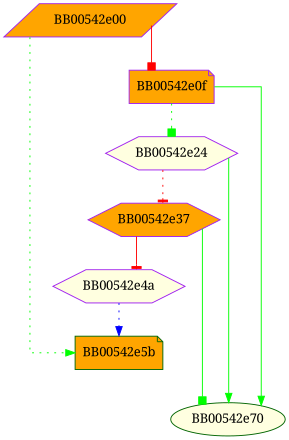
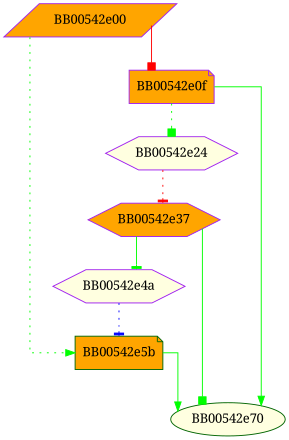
  digraph {
    fontname="Noto Serif"
    splines=ortho
    node [color=purple fillcolor=orange fontname="Noto Serif" shape=hexagon style=filled]
    edge [arrowhead=normal color=green fontname="Noto Serif" style=solid]
    BB00542e00 [shape=parallelogram]
    BB00542e5b [color=darkgreen shape=note]
    BB00542e0f [shape=note]
    BB00542e70 [color=darkgreen fillcolor=lightyellow shape=ellipse]
    BB00542e24 [fillcolor=lightyellow]
    BB00542e37
    BB00542e4a [fillcolor=lightyellow]
    BB00542e00 -> BB00542e5b [style=dotted]
    BB00542e00 -> BB00542e0f [arrowhead=box color=red]
    BB00542e0f -> BB00542e70
    BB00542e0f -> BB00542e24 [arrowhead=box style=dotted]
-   BB00542e24 -> BB00542e70
+   BB00542e5b -> BB00542e70
    BB00542e24 -> BB00542e37 [arrowhead=tee color=red style=dotted]
    BB00542e37 -> BB00542e70 [arrowhead=box]
-   BB00542e37 -> BB00542e4a [arrowhead=tee color=red]
-   BB00542e4a -> BB00542e5b [color=blue style=dotted]
+   BB00542e37 -> BB00542e4a [arrowhead=tee]
+   BB00542e4a -> BB00542e5b [arrowhead=tee color=blue style=dotted]
  }
